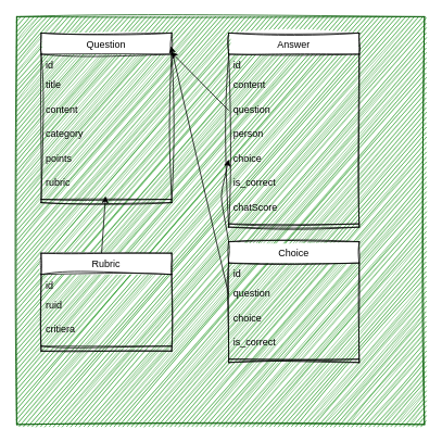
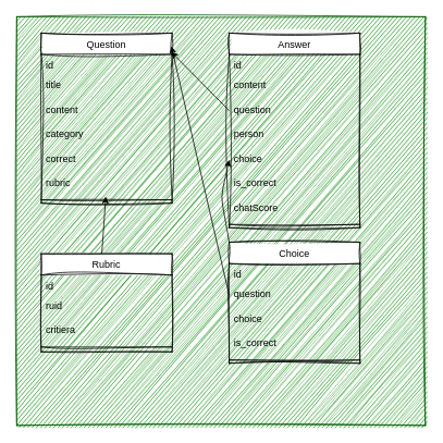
  <mxCell id="0" />
  <mxCell id="1" parent="0" />
  <mxCell id="2" value="" style="whiteSpace=wrap;html=1;aspect=fixed;rounded=0;fillColor=#008a00;strokeColor=#005700;fontColor=#ffffff;sketch=1;curveFitting=1;jiggle=2;" parent="1" vertex="1"><mxGeometry x="20" y="20" width="500" height="500" as="geometry" /></mxCell>
  <mxCell id="3" value="Question" style="swimlane;fontStyle=0;align=center;verticalAlign=top;childLayout=stackLayout;horizontal=1;startSize=26;horizontalStack=0;resizeParent=1;resizeLast=0;collapsible=1;marginBottom=0;rounded=0;shadow=0;strokeWidth=1;sketch=1;curveFitting=1;jiggle=2;" parent="1" vertex="1"><mxGeometry x="50" y="40" width="160" height="208" as="geometry"><mxRectangle x="340" y="66" width="170" height="26" as="alternateBounds" /></mxGeometry></mxCell>
  <mxCell id="4" value="id" style="text;align=left;verticalAlign=top;spacingLeft=4;spacingRight=4;overflow=hidden;rotatable=0;points=[[0,0.5],[1,0.5]];portConstraint=eastwest;sketch=1;curveFitting=1;jiggle=2;rounded=0;" parent="3" vertex="1"><mxGeometry y="26" width="160" height="24" as="geometry" /></mxCell>
  <mxCell id="5" value="title" style="text;align=left;verticalAlign=top;spacingLeft=4;spacingRight=4;overflow=hidden;rotatable=0;points=[[0,0.5],[1,0.5]];portConstraint=eastwest;sketch=1;curveFitting=1;jiggle=2;rounded=0;" parent="3" vertex="1"><mxGeometry y="50" width="160" height="30" as="geometry" /></mxCell>
  <mxCell id="6" value="content" style="text;align=left;verticalAlign=top;spacingLeft=4;spacingRight=4;overflow=hidden;rotatable=0;points=[[0,0.5],[1,0.5]];portConstraint=eastwest;sketch=1;curveFitting=1;jiggle=2;rounded=0;" parent="3" vertex="1"><mxGeometry y="80" width="160" height="30" as="geometry" /></mxCell>
  <mxCell id="7" value="category        " style="text;align=left;verticalAlign=top;spacingLeft=4;spacingRight=4;overflow=hidden;rotatable=0;points=[[0,0.5],[1,0.5]];portConstraint=eastwest;sketch=1;curveFitting=1;jiggle=2;rounded=0;" parent="3" vertex="1"><mxGeometry y="110" width="160" height="30" as="geometry" /></mxCell>
- <mxCell id="8" value="points" style="text;align=left;verticalAlign=top;spacingLeft=4;spacingRight=4;overflow=hidden;rotatable=0;points=[[0,0.5],[1,0.5]];portConstraint=eastwest;sketch=1;curveFitting=1;jiggle=2;rounded=0;" parent="3" vertex="1"><mxGeometry y="140" width="160" height="30" as="geometry" /></mxCell>
+ <mxCell id="8" value="correct" style="text;align=left;verticalAlign=top;spacingLeft=4;spacingRight=4;overflow=hidden;rotatable=0;points=[[0,0.5],[1,0.5]];portConstraint=eastwest;sketch=1;curveFitting=1;jiggle=2;rounded=0;" parent="3" vertex="1"><mxGeometry y="140" width="160" height="30" as="geometry" /></mxCell>
  <mxCell id="9" value="rubric" style="text;align=left;verticalAlign=top;spacingLeft=4;spacingRight=4;overflow=hidden;rotatable=0;points=[[0,0.5],[1,0.5]];portConstraint=eastwest;sketch=1;curveFitting=1;jiggle=2;rounded=0;" parent="3" vertex="1"><mxGeometry y="170" width="160" height="30" as="geometry" /></mxCell>
  <mxCell id="10" value="" style="line;html=1;strokeWidth=1;align=left;verticalAlign=middle;spacingTop=-1;spacingLeft=3;spacingRight=3;rotatable=0;labelPosition=right;points=[];portConstraint=eastwest;sketch=1;curveFitting=1;jiggle=2;rounded=0;" parent="3" vertex="1"><mxGeometry y="200" width="160" height="8" as="geometry" /></mxCell>
  <mxCell id="11" style="edgeStyle=none;html=1;exitX=0;exitY=0;exitDx=0;exitDy=0;entryX=0;entryY=0.5;entryDx=0;entryDy=0;" edge="1" parent="1" source="12" target="30"><mxGeometry relative="1" as="geometry"><Array as="points"><mxPoint x="270" y="240" /></Array></mxGeometry></mxCell>
  <mxCell id="12" value="Choice" style="swimlane;fontStyle=0;align=center;verticalAlign=top;childLayout=stackLayout;horizontal=1;startSize=26;horizontalStack=0;resizeParent=1;resizeLast=0;collapsible=1;marginBottom=0;rounded=0;shadow=0;strokeWidth=1;sketch=1;curveFitting=1;jiggle=2;" vertex="1" parent="1"><mxGeometry x="280" y="296" width="160" height="148" as="geometry"><mxRectangle x="340" y="66" width="170" height="26" as="alternateBounds" /></mxGeometry></mxCell>
  <mxCell id="13" value="id" style="text;align=left;verticalAlign=top;spacingLeft=4;spacingRight=4;overflow=hidden;rotatable=0;points=[[0,0.5],[1,0.5]];portConstraint=eastwest;sketch=1;curveFitting=1;jiggle=2;rounded=0;" vertex="1" parent="12"><mxGeometry y="26" width="160" height="24" as="geometry" /></mxCell>
  <mxCell id="14" value="question" style="text;align=left;verticalAlign=top;spacingLeft=4;spacingRight=4;overflow=hidden;rotatable=0;points=[[0,0.5],[1,0.5]];portConstraint=eastwest;sketch=1;curveFitting=1;jiggle=2;rounded=0;" vertex="1" parent="12"><mxGeometry y="50" width="160" height="30" as="geometry" /></mxCell>
  <mxCell id="15" value="choice" style="text;align=left;verticalAlign=top;spacingLeft=4;spacingRight=4;overflow=hidden;rotatable=0;points=[[0,0.5],[1,0.5]];portConstraint=eastwest;sketch=1;curveFitting=1;jiggle=2;rounded=0;" vertex="1" parent="12"><mxGeometry y="80" width="160" height="30" as="geometry" /></mxCell>
  <mxCell id="16" value="is_correct" style="text;align=left;verticalAlign=top;spacingLeft=4;spacingRight=4;overflow=hidden;rotatable=0;points=[[0,0.5],[1,0.5]];portConstraint=eastwest;sketch=1;curveFitting=1;jiggle=2;rounded=0;" vertex="1" parent="12"><mxGeometry y="110" width="160" height="30" as="geometry" /></mxCell>
  <mxCell id="17" value="" style="line;html=1;strokeWidth=1;align=left;verticalAlign=middle;spacingTop=-1;spacingLeft=3;spacingRight=3;rotatable=0;labelPosition=right;points=[];portConstraint=eastwest;sketch=1;curveFitting=1;jiggle=2;rounded=0;" vertex="1" parent="12"><mxGeometry y="140" width="160" height="8" as="geometry" /></mxCell>
  <mxCell id="18" value="Rubric" style="swimlane;fontStyle=0;align=center;verticalAlign=top;childLayout=stackLayout;horizontal=1;startSize=26;horizontalStack=0;resizeParent=1;resizeLast=0;collapsible=1;marginBottom=0;rounded=0;shadow=0;strokeWidth=1;sketch=1;curveFitting=1;jiggle=2;" vertex="1" parent="1"><mxGeometry x="50" y="310" width="160" height="120" as="geometry"><mxRectangle x="340" y="66" width="170" height="26" as="alternateBounds" /></mxGeometry></mxCell>
  <mxCell id="19" value="id" style="text;align=left;verticalAlign=top;spacingLeft=4;spacingRight=4;overflow=hidden;rotatable=0;points=[[0,0.5],[1,0.5]];portConstraint=eastwest;sketch=1;curveFitting=1;jiggle=2;rounded=0;" vertex="1" parent="18"><mxGeometry y="26" width="160" height="24" as="geometry" /></mxCell>
  <mxCell id="20" value="ruid" style="text;align=left;verticalAlign=top;spacingLeft=4;spacingRight=4;overflow=hidden;rotatable=0;points=[[0,0.5],[1,0.5]];portConstraint=eastwest;sketch=1;curveFitting=1;jiggle=2;rounded=0;" vertex="1" parent="18"><mxGeometry y="50" width="160" height="30" as="geometry" /></mxCell>
  <mxCell id="21" value="critiera" style="text;align=left;verticalAlign=top;spacingLeft=4;spacingRight=4;overflow=hidden;rotatable=0;points=[[0,0.5],[1,0.5]];portConstraint=eastwest;sketch=1;curveFitting=1;jiggle=2;rounded=0;" vertex="1" parent="18"><mxGeometry y="80" width="160" height="30" as="geometry" /></mxCell>
  <mxCell id="22" value="" style="line;html=1;strokeWidth=1;align=left;verticalAlign=middle;spacingTop=-1;spacingLeft=3;spacingRight=3;rotatable=0;labelPosition=right;points=[];portConstraint=eastwest;sketch=1;curveFitting=1;jiggle=2;rounded=0;" vertex="1" parent="18"><mxGeometry y="110" width="160" height="8" as="geometry" /></mxCell>
  <mxCell id="23" style="edgeStyle=none;html=1;exitX=0.463;exitY=0;exitDx=0;exitDy=0;exitPerimeter=0;" edge="1" parent="1" source="18" target="9"><mxGeometry relative="1" as="geometry" /></mxCell>
  <mxCell id="24" style="edgeStyle=none;html=1;entryX=0.994;entryY=0.077;entryDx=0;entryDy=0;entryPerimeter=0;exitX=0;exitY=0.5;exitDx=0;exitDy=0;" edge="1" parent="1" source="14" target="3"><mxGeometry relative="1" as="geometry"><Array as="points" /></mxGeometry></mxCell>
  <mxCell id="25" value="Answer" style="swimlane;fontStyle=0;align=center;verticalAlign=top;childLayout=stackLayout;horizontal=1;startSize=26;horizontalStack=0;resizeParent=1;resizeLast=0;collapsible=1;marginBottom=0;rounded=0;shadow=0;strokeWidth=1;sketch=1;curveFitting=1;jiggle=2;" vertex="1" parent="1"><mxGeometry x="280" y="40" width="160" height="238" as="geometry"><mxRectangle x="340" y="66" width="170" height="26" as="alternateBounds" /></mxGeometry></mxCell>
  <mxCell id="26" value="id" style="text;align=left;verticalAlign=top;spacingLeft=4;spacingRight=4;overflow=hidden;rotatable=0;points=[[0,0.5],[1,0.5]];portConstraint=eastwest;sketch=1;curveFitting=1;jiggle=2;rounded=0;" vertex="1" parent="25"><mxGeometry y="26" width="160" height="24" as="geometry" /></mxCell>
  <mxCell id="27" value="content" style="text;align=left;verticalAlign=top;spacingLeft=4;spacingRight=4;overflow=hidden;rotatable=0;points=[[0,0.5],[1,0.5]];portConstraint=eastwest;sketch=1;curveFitting=1;jiggle=2;rounded=0;" vertex="1" parent="25"><mxGeometry y="50" width="160" height="30" as="geometry" /></mxCell>
  <mxCell id="28" value="question" style="text;align=left;verticalAlign=top;spacingLeft=4;spacingRight=4;overflow=hidden;rotatable=0;points=[[0,0.5],[1,0.5]];portConstraint=eastwest;sketch=1;curveFitting=1;jiggle=2;rounded=0;" vertex="1" parent="25"><mxGeometry y="80" width="160" height="30" as="geometry" /></mxCell>
  <mxCell id="29" value="person" style="text;align=left;verticalAlign=top;spacingLeft=4;spacingRight=4;overflow=hidden;rotatable=0;points=[[0,0.5],[1,0.5]];portConstraint=eastwest;sketch=1;curveFitting=1;jiggle=2;rounded=0;" vertex="1" parent="25"><mxGeometry y="110" width="160" height="30" as="geometry" /></mxCell>
  <mxCell id="30" value="choice" style="text;align=left;verticalAlign=top;spacingLeft=4;spacingRight=4;overflow=hidden;rotatable=0;points=[[0,0.5],[1,0.5]];portConstraint=eastwest;sketch=1;curveFitting=1;jiggle=2;rounded=0;" vertex="1" parent="25"><mxGeometry y="140" width="160" height="30" as="geometry" /></mxCell>
  <mxCell id="31" value="is_correct" style="text;align=left;verticalAlign=top;spacingLeft=4;spacingRight=4;overflow=hidden;rotatable=0;points=[[0,0.5],[1,0.5]];portConstraint=eastwest;sketch=1;curveFitting=1;jiggle=2;rounded=0;" vertex="1" parent="25"><mxGeometry y="170" width="160" height="30" as="geometry" /></mxCell>
  <mxCell id="32" value="chatScore" style="text;align=left;verticalAlign=top;spacingLeft=4;spacingRight=4;overflow=hidden;rotatable=0;points=[[0,0.5],[1,0.5]];portConstraint=eastwest;sketch=1;curveFitting=1;jiggle=2;rounded=0;" vertex="1" parent="25"><mxGeometry y="200" width="160" height="30" as="geometry" /></mxCell>
  <mxCell id="33" value="" style="line;html=1;strokeWidth=1;align=left;verticalAlign=middle;spacingTop=-1;spacingLeft=3;spacingRight=3;rotatable=0;labelPosition=right;points=[];portConstraint=eastwest;sketch=1;curveFitting=1;jiggle=2;rounded=0;" vertex="1" parent="25"><mxGeometry y="230" width="160" height="8" as="geometry" /></mxCell>
  <mxCell id="34" style="edgeStyle=none;html=1;exitX=0;exitY=0.5;exitDx=0;exitDy=0;entryX=0.994;entryY=0.111;entryDx=0;entryDy=0;entryPerimeter=0;" edge="1" parent="1" source="28" target="3"><mxGeometry relative="1" as="geometry" /></mxCell>
